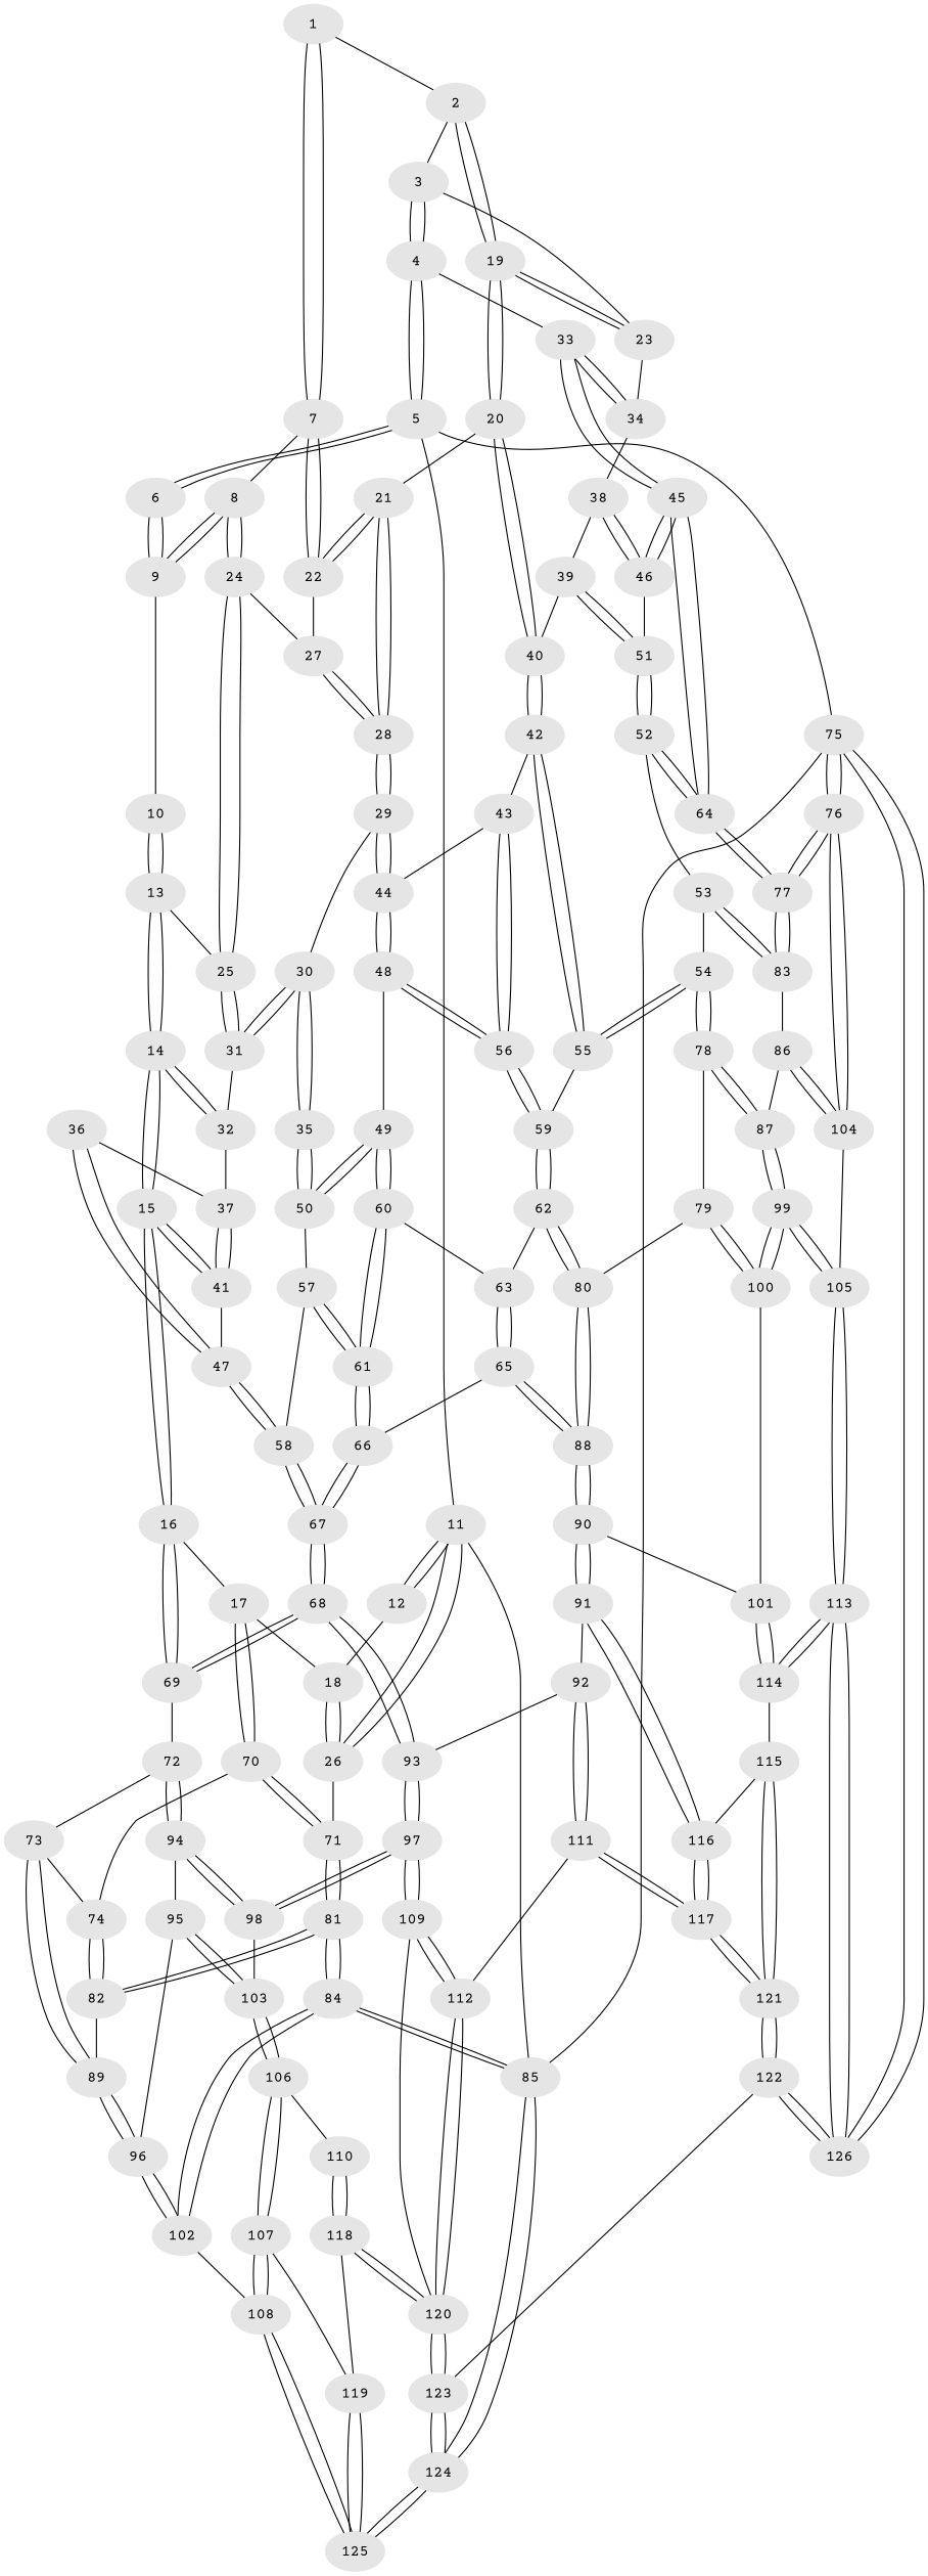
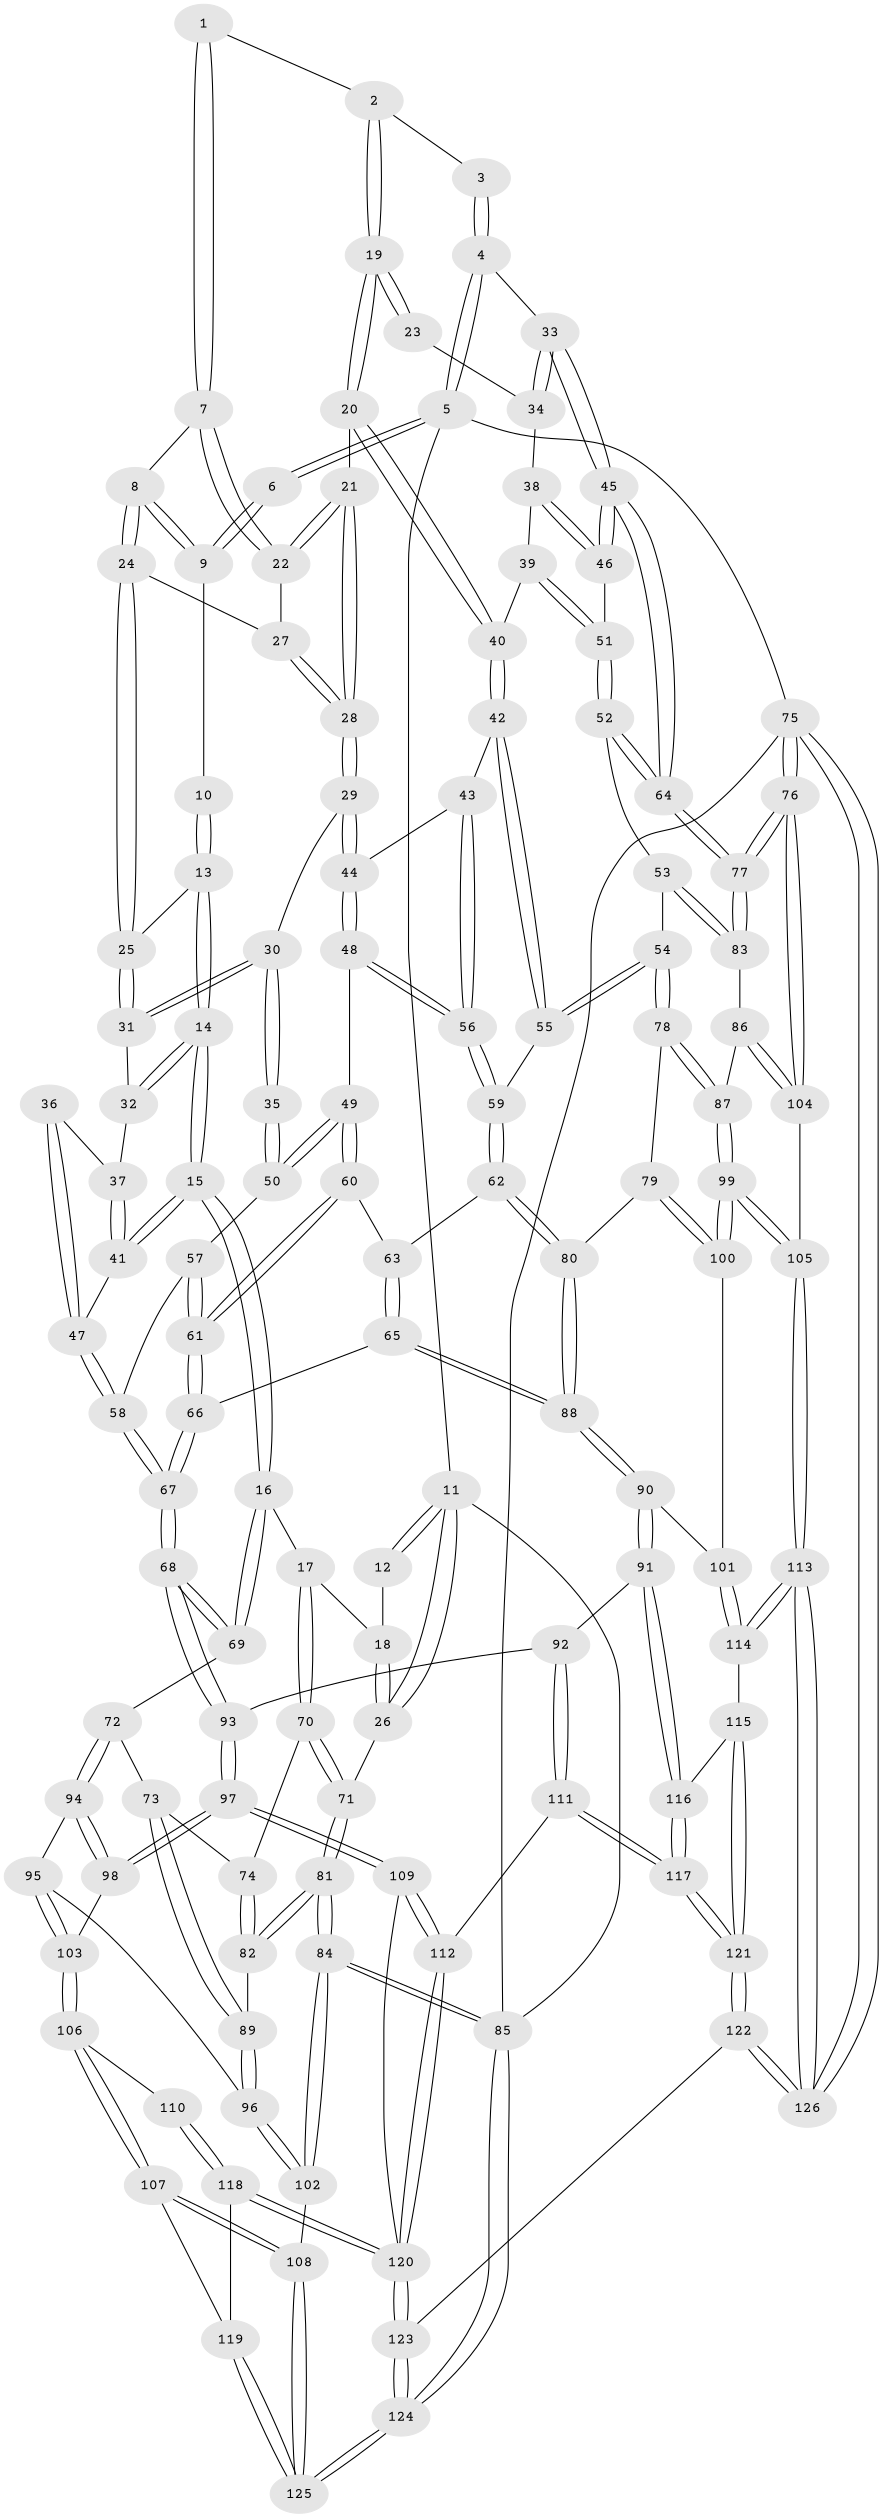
  graph {
    fontname="Courier Prime"
    node [color=gray90 fontname="Courier Prime" style=filled]
    edge [fontname="Courier Prime"]
    1
    2
    7
    3
    19
    8
    22
    4
    23
    20
    5
    33
    34
    6
    11
    75
    45
    9
    12
    26
    85
    76
    126
    10
    24
    27
    25
    13
    14
    18
    71
    124
    15
    32
    31
    16
    41
    37
    17
    69
    47
    70
    72
    74
    21
    40
    28
    42
    29
    38
    81
    30
    44
    35
    48
    50
    46
    64
    39
    36
    57
    58
    51
    52
    43
    55
    56
    59
    49
    77
    67
    60
    61
    63
    53
    54
    83
    78
    86
    79
    87
    62
    66
    68
    80
    65
    88
    90
    93
    97
    73
    94
    82
    84
    89
    95
    98
    96
    104
    105
    100
    99
    101
    102
    108
    125
    91
    92
    116
    114
    111
    117
    112
    109
    103
    106
    120
    113
    115
    107
    110
    119
    118
    121
    123
    122
    1 -- 2
    1 -- 7
    1 -- 7
    2 -- 3
    2 -- 19
    2 -- 19
    7 -- 8
    7 -- 22
    7 -- 22
    3 -- 4
    3 -- 4
-   3 -- 23
    19 -- 23
    19 -- 23
    19 -- 20
    19 -- 20
    8 -- 9
    8 -- 9
    8 -- 24
    8 -- 24
    22 -- 27
    4 -- 5
    4 -- 5
    4 -- 33
    23 -- 34
    20 -- 21
    20 -- 40
    20 -- 40
    5 -- 6
    5 -- 6
    5 -- 11
    5 -- 75
    33 -- 34
    33 -- 34
    33 -- 45
    33 -- 45
    34 -- 38
    6 -- 9
    6 -- 9
    11 -- 12
    11 -- 12
    11 -- 26
    11 -- 26
    11 -- 85
    75 -- 85
    75 -- 76
    75 -- 76
    75 -- 126
    75 -- 126
    45 -- 46
    45 -- 46
    45 -- 64
    45 -- 64
    9 -- 10
    12 -- 18
    26 -- 71
    85 -- 124
    85 -- 124
    76 -- 77
    76 -- 77
    76 -- 104
    76 -- 104
    10 -- 13
    10 -- 13
    24 -- 27
    24 -- 25
    24 -- 25
    27 -- 28
    27 -- 28
    25 -- 31
    25 -- 31
    13 -- 25
    13 -- 14
    13 -- 14
    14 -- 15
    14 -- 15
    14 -- 32
    14 -- 32
    18 -- 26
    18 -- 26
    71 -- 81
    71 -- 81
    124 -- 125
    124 -- 125
    15 -- 16
    15 -- 16
    15 -- 41
    15 -- 41
    32 -- 37
    31 -- 32
    16 -- 17
    16 -- 69
    16 -- 69
    41 -- 47
    37 -- 41
    37 -- 41
    17 -- 18
    17 -- 70
    17 -- 70
    69 -- 72
    47 -- 58
    47 -- 58
    70 -- 71
    70 -- 71
    70 -- 74
    72 -- 73
    72 -- 94
    72 -- 94
    74 -- 82
    74 -- 82
    21 -- 22
    21 -- 22
    21 -- 28
    21 -- 28
    40 -- 42
    40 -- 42
    28 -- 29
    28 -- 29
    42 -- 43
    42 -- 55
    42 -- 55
    29 -- 30
    29 -- 44
    29 -- 44
    38 -- 46
    38 -- 46
    38 -- 39
    81 -- 82
    81 -- 82
    81 -- 84
    81 -- 84
    30 -- 31
    30 -- 31
    30 -- 35
    30 -- 35
    44 -- 48
    44 -- 48
    35 -- 50
    35 -- 50
    48 -- 56
    48 -- 56
    48 -- 49
    50 -- 57
    46 -- 51
    64 -- 77
    64 -- 77
    39 -- 40
    39 -- 51
    39 -- 51
    36 -- 37
    36 -- 47
    36 -- 47
    57 -- 58
    57 -- 61
    57 -- 61
    58 -- 67
    58 -- 67
    51 -- 52
    51 -- 52
    52 -- 64
    52 -- 64
    52 -- 53
    43 -- 44
    43 -- 56
    43 -- 56
    55 -- 59
    56 -- 59
    56 -- 59
    59 -- 62
    59 -- 62
    49 -- 50
    49 -- 50
    49 -- 60
    49 -- 60
    77 -- 83
    77 -- 83
    67 -- 68
    67 -- 68
    60 -- 61
    60 -- 61
    60 -- 63
    61 -- 66
    61 -- 66
    63 -- 65
    63 -- 65
    53 -- 54
    53 -- 83
    53 -- 83
    54 -- 55
    54 -- 55
    54 -- 78
    54 -- 78
    83 -- 86
    78 -- 79
    78 -- 87
    78 -- 87
    86 -- 87
    86 -- 104
    86 -- 104
    79 -- 80
    79 -- 100
    79 -- 100
    87 -- 99
    87 -- 99
    62 -- 63
    62 -- 80
    62 -- 80
    66 -- 67
    66 -- 67
    68 -- 69
    68 -- 69
    68 -- 93
    68 -- 93
    80 -- 88
    80 -- 88
    65 -- 66
    65 -- 88
    65 -- 88
    88 -- 90
    88 -- 90
    90 -- 101
    90 -- 91
    90 -- 91
    93 -- 97
    93 -- 97
    97 -- 98
    97 -- 98
    97 -- 109
    97 -- 109
    73 -- 74
    73 -- 89
    73 -- 89
    94 -- 95
    94 -- 98
    94 -- 98
    82 -- 89
    84 -- 85
    84 -- 85
    84 -- 102
    84 -- 102
    89 -- 96
    89 -- 96
    95 -- 96
    95 -- 103
    95 -- 103
    98 -- 103
    96 -- 102
    96 -- 102
    104 -- 105
    105 -- 113
    105 -- 113
    100 -- 101
    99 -- 105
    99 -- 105
    99 -- 100
    99 -- 100
    101 -- 114
    101 -- 114
    102 -- 108
    108 -- 125
    108 -- 125
    91 -- 92
    91 -- 116
    91 -- 116
    92 -- 93
    92 -- 111
    92 -- 111
    116 -- 117
    116 -- 117
    114 -- 115
    111 -- 117
    111 -- 117
    111 -- 112
    117 -- 121
    117 -- 121
    112 -- 120
    112 -- 120
    109 -- 112
    109 -- 112
    109 -- 120
    103 -- 106
    103 -- 106
    106 -- 107
    106 -- 107
    106 -- 110
    120 -- 123
    120 -- 123
    113 -- 126
    113 -- 126
    113 -- 114
    113 -- 114
    115 -- 116
    115 -- 121
    115 -- 121
    107 -- 108
    107 -- 108
    107 -- 119
    110 -- 118
    110 -- 118
    119 -- 125
    119 -- 125
    118 -- 120
    118 -- 120
    118 -- 119
    121 -- 122
    121 -- 122
    123 -- 124
    123 -- 124
    122 -- 126
    122 -- 126
    122 -- 123
  }
